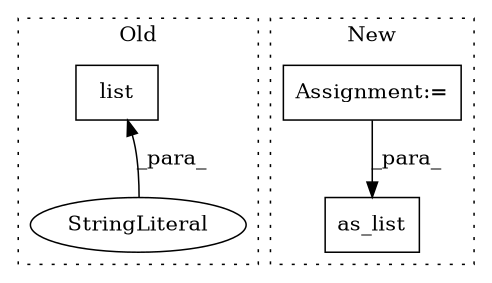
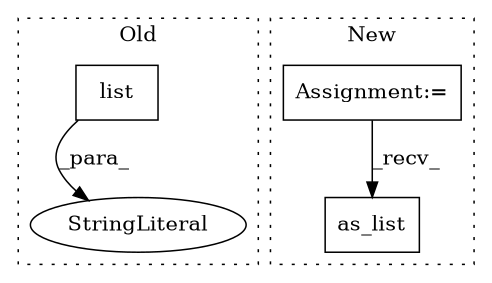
  digraph {
    node [a=32 shape=box]
    n1 [l="6,1" label=list s="3772,3793"]
    n2 [a=45 l=15 label=StringLiteral s=3778 shape=ellipse]
    n3 [l=9 label=as_list s=2647]
    n4 [a=7 l=34 label="Assignment:=" s=2752]
    subgraph cluster_1 {
      label=Old
      style=dotted
      n1
      n2
    }
    subgraph cluster_2 {
      label=New
      style=dotted
      n3
      n4
    }
-   n2 -> n1 [label=_para_]
-   n4 -> n3 [label=_para_]
+   n1 -> n2 [label=_para_]
+   n4 -> n3 [label=_recv_]
  }
